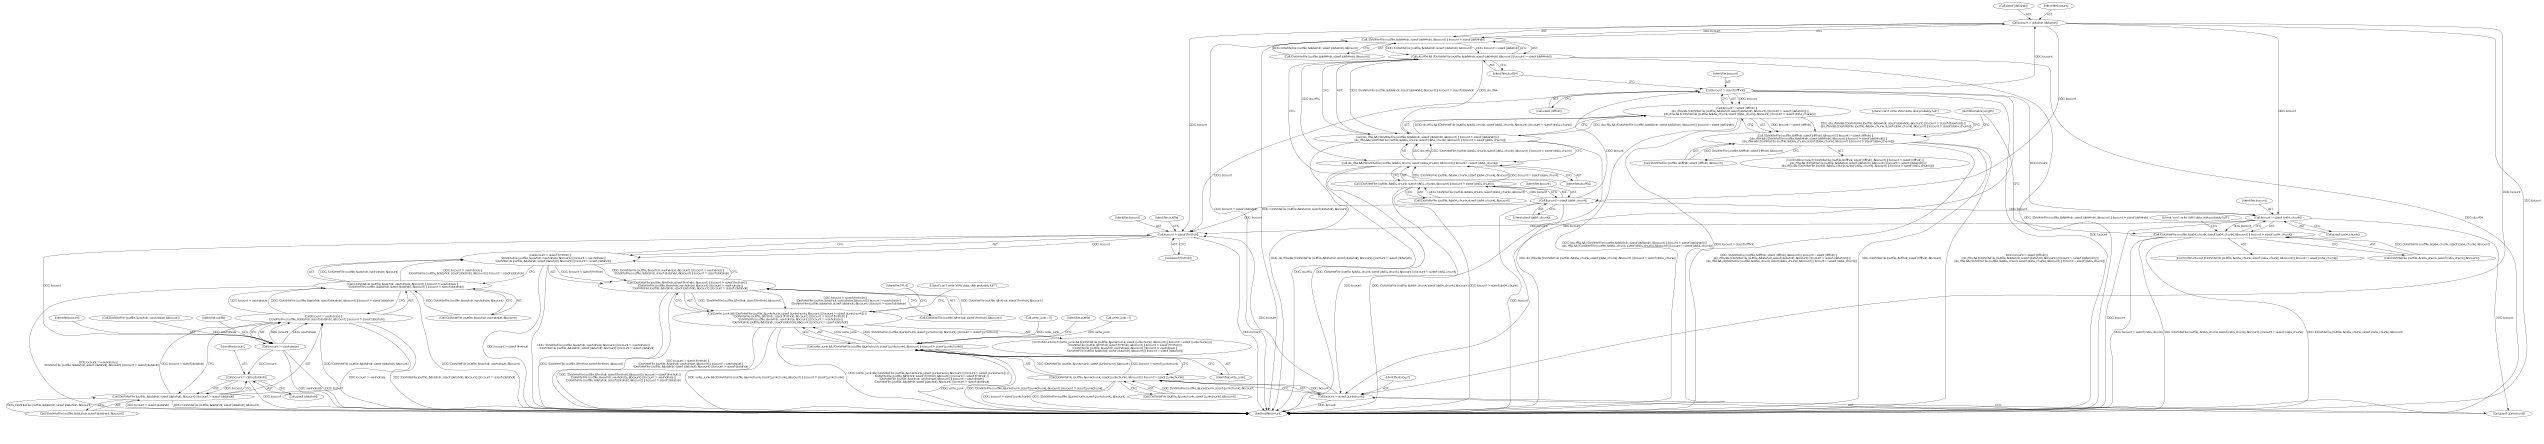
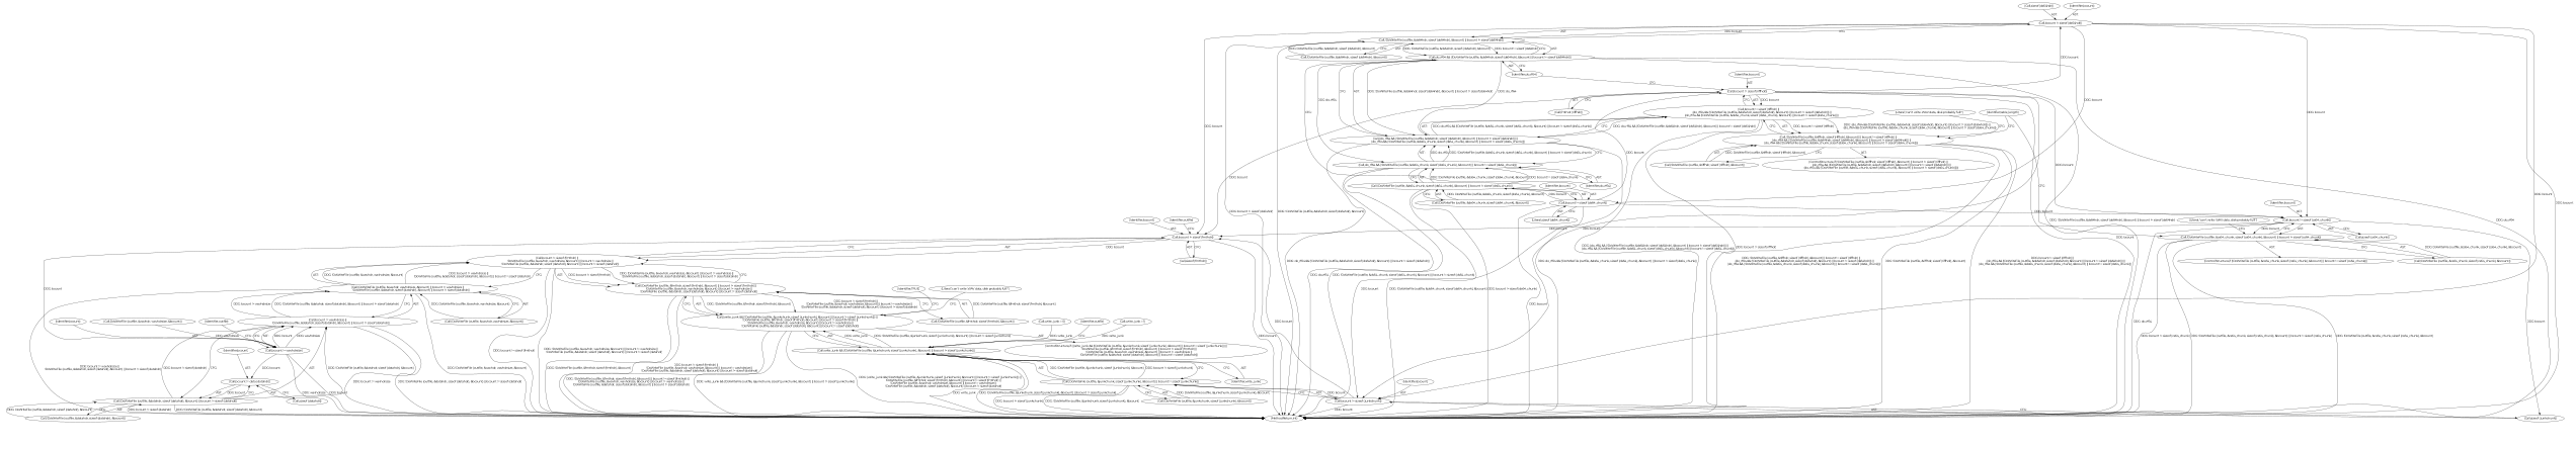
  digraph {
    fontname=Montserrat
    node [fontname=Montserrat]
    edge [fontname=Montserrat]
-   n1 [label="(Call,bcount != datahdr (ds64hdr))"]
+   n1 [label="(Call,bcount != sizeof (ds64hdr))"]
    n2 [label="(Call,!DoWriteFile (outfile, &ds64hdr, sizeof (ds64hdr), &bcount) || bcount != sizeof (ds64hdr))"]
    n3 [label="(Call,bcount != sizeof (ds64_chunk))"]
    n4 [label="(Call,bcount != sizeof (cs64_chunk))"]
    n5 [label="(Call,bcount != sizeof (junkchunk))"]
    n6 [label="(Call,bcount != sizeof (fmthdr))"]
    n7 [label="(MethodReturn,int)"]
    n8 [label="(Call,do_rf64 && (!DoWriteFile (outfile, &ds64hdr, sizeof (ds64hdr), &bcount) || bcount != sizeof (ds64hdr)))"]
    n9 [label="(Call,!DoWriteFile (outfile, &ds64hdr, sizeof (ds64hdr), &bcount))"]
    n10 [label="(Call,bcount != sizeof (riffhdr))"]
    n11 [label="(Call,!DoWriteFile (outfile, &ds64_chunk, sizeof (ds64_chunk), &bcount) || bcount != sizeof (ds64_chunk))"]
    n12 [label="(Literal,sizeof (ds64_chunk))"]
    n13 [label="(Call,!DoWriteFile (outfile, &cs64_chunk, sizeof (cs64_chunk), &bcount) || bcount != sizeof (cs64_chunk))"]
    n14 [label="(Call,sizeof (cs64_chunk))"]
    n15 [label="(Call,sizeof (junkchunk))"]
    n16 [label="(Call,!DoWriteFile (outfile, &junkchunk, sizeof (junkchunk), &bcount) || bcount != sizeof (junkchunk))"]
    n17 [label="(Call,bcount != sizeof (fmthdr) ||\n         !DoWriteFile (outfile, &wavhdr, wavhdrsize, &bcount) || bcount != wavhdrsize ||\n         !DoWriteFile (outfile, &datahdr, sizeof (datahdr), &bcount) || bcount != sizeof (datahdr))"]
    n18 [label="(Call,bcount != wavhdrsize)"]
    n19 [label="(Call,sizeof (fmthdr))"]
    n20 [label="(Call,sizeof (ds64hdr))"]
    n21 [label="(Call,bcount != sizeof (riffhdr) ||\n         (do_rf64 && (!DoWriteFile (outfile, &ds64hdr, sizeof (ds64hdr), &bcount) || bcount != sizeof (ds64hdr))) ||\n        (do_rf64 && (!DoWriteFile (outfile, &ds64_chunk, sizeof (ds64_chunk), &bcount) || bcount != sizeof (ds64_chunk))))"]
-   n22 [label="(Call,sizeof (riffhdr))"]
+   n22 [label="(Call,fmthdr (riffhdr))"]
    n23 [label="(Call,(do_rf64 && (!DoWriteFile (outfile, &ds64hdr, sizeof (ds64hdr), &bcount) || bcount != sizeof (ds64hdr))) ||\n        (do_rf64 && (!DoWriteFile (outfile, &ds64_chunk, sizeof (ds64_chunk), &bcount) || bcount != sizeof (ds64_chunk))))"]
    n24 [label="(Call,!DoWriteFile (outfile, &riffhdr, sizeof (riffhdr), &bcount) || bcount != sizeof (riffhdr) ||\n         (do_rf64 && (!DoWriteFile (outfile, &ds64hdr, sizeof (ds64hdr), &bcount) || bcount != sizeof (ds64hdr))) ||\n        (do_rf64 && (!DoWriteFile (outfile, &ds64_chunk, sizeof (ds64_chunk), &bcount) || bcount != sizeof (ds64_chunk))))"]
    n25 [label="(Call,do_rf64 && (!DoWriteFile (outfile, &ds64_chunk, sizeof (ds64_chunk), &bcount) || bcount != sizeof (ds64_chunk)))"]
    n26 [label="(Identifier,do_rf64)"]
    n27 [label="(Identifier,do_rf64)"]
    n28 [label="(Call,!DoWriteFile (outfile, &riffhdr, sizeof (riffhdr), &bcount))"]
    n29 [label="(ControlStructure,if (!DoWriteFile (outfile, &riffhdr, sizeof (riffhdr), &bcount) || bcount != sizeof (riffhdr) ||\n         (do_rf64 && (!DoWriteFile (outfile, &ds64hdr, sizeof (ds64hdr), &bcount) || bcount != sizeof (ds64hdr))) ||\n        (do_rf64 && (!DoWriteFile (outfile, &ds64_chunk, sizeof (ds64_chunk), &bcount) || bcount != sizeof (ds64_chunk)))))"]
    n30 [label="(Call,!DoWriteFile (outfile, &ds64_chunk, sizeof (ds64_chunk), &bcount))"]
    n31 [label="(ControlStructure,if (!DoWriteFile (outfile, &cs64_chunk, sizeof (cs64_chunk), &bcount) || bcount != sizeof (cs64_chunk)))"]
    n32 [label="(Call,!DoWriteFile (outfile, &cs64_chunk, sizeof (cs64_chunk), &bcount))"]
    n33 [label="(Call,write_junk && (!DoWriteFile (outfile, &junkchunk, sizeof (junkchunk), &bcount) || bcount != sizeof (junkchunk)))"]
    n34 [label="(Call,!DoWriteFile (outfile, &junkchunk, sizeof (junkchunk), &bcount))"]
    n35 [label="(Call,(write_junk && (!DoWriteFile (outfile, &junkchunk, sizeof (junkchunk), &bcount) || bcount != sizeof (junkchunk))) ||\n         !DoWriteFile (outfile, &fmthdr, sizeof (fmthdr), &bcount) || bcount != sizeof (fmthdr) ||\n         !DoWriteFile (outfile, &wavhdr, wavhdrsize, &bcount) || bcount != wavhdrsize ||\n         !DoWriteFile (outfile, &datahdr, sizeof (datahdr), &bcount) || bcount != sizeof (datahdr))"]
    n36 [label="(Identifier,write_junk)"]
    n37 [label="(Call,!DoWriteFile (outfile, &fmthdr, sizeof (fmthdr), &bcount) || bcount != sizeof (fmthdr) ||\n         !DoWriteFile (outfile, &wavhdr, wavhdrsize, &bcount) || bcount != wavhdrsize ||\n         !DoWriteFile (outfile, &datahdr, sizeof (datahdr), &bcount) || bcount != sizeof (datahdr))"]
    n38 [label="(ControlStructure,if ((write_junk && (!DoWriteFile (outfile, &junkchunk, sizeof (junkchunk), &bcount) || bcount != sizeof (junkchunk))) ||\n         !DoWriteFile (outfile, &fmthdr, sizeof (fmthdr), &bcount) || bcount != sizeof (fmthdr) ||\n         !DoWriteFile (outfile, &wavhdr, wavhdrsize, &bcount) || bcount != wavhdrsize ||\n         !DoWriteFile (outfile, &datahdr, sizeof (datahdr), &bcount) || bcount != sizeof (datahdr)))"]
    n39 [label="(Call,!DoWriteFile (outfile, &fmthdr, sizeof (fmthdr), &bcount))"]
    n40 [label="(Call,!DoWriteFile (outfile, &wavhdr, wavhdrsize, &bcount) || bcount != wavhdrsize ||\n         !DoWriteFile (outfile, &datahdr, sizeof (datahdr), &bcount) || bcount != sizeof (datahdr))"]
    n41 [label="(Call,bcount != wavhdrsize ||\n         !DoWriteFile (outfile, &datahdr, sizeof (datahdr), &bcount) || bcount != sizeof (datahdr))"]
    n42 [label="(Call,bcount != data (datahdr))"]
    n43 [label="(Call,!DoWriteFile (outfile, &wavhdr, wavhdrsize, &bcount))"]
    n44 [label="(Call,!DoWriteFile (outfile, &datahdr, sizeof (datahdr), &bcount) || bcount != sizeof (datahdr))"]
    n45 [label="(Call,sizeof (datahdr))"]
    n46 [label="(Call,!DoWriteFile (outfile, &datahdr, sizeof (datahdr), &bcount))"]
    n47 [label="(Literal,\"can't write .WAV data, disk probably full!\")"]
    n48 [label="(Identifier,table_length)"]
    n49 [label="(Literal,\"can't write .WAV data, disk probably full!\")"]
    n50 [label="(Identifier,outfile)"]
    n51 [label="(Identifier,bcount)"]
    n52 [label="(Identifier,bcount)"]
    n53 [label="(Identifier,bcount)"]
    n54 [label="(Identifier,bcount)"]
    n55 [label="(Identifier,bcount)"]
    n56 [label="(Literal,\"can't write .WAV data, disk probably full!\")"]
    n57 [label="(Identifier,outfile)"]
    n58 [label="(Identifier,TRUE)"]
    n59 [label="(Identifier,bcount)"]
    n60 [label="(Call,DoWriteFile (outfile, &wavhdr, wavhdrsize, &bcount))"]
    n61 [label="(Identifier,bcount)"]
    n62 [label="(Call,write_junk = 1)"]
    n63 [label="(Identifier,bcount)"]
    n64 [label="(Identifier,outfile)"]
    n65 [label="(Call,write_junk = 0)"]
    n1 -> n2 [label="AST: "]
    n1 -> n2 [label="DDG: bcount"]
    n1 -> n3 [label="DDG: bcount"]
    n1 -> n4 [label="DDG: bcount"]
    n1 -> n5 [label="DDG: bcount"]
    n1 -> n6 [label="DDG: bcount"]
    n1 -> n7 [label="DDG: bcount"]
    n2 -> n1 [label="CFG: "]
    n2 -> n7 [label="DDG: bcount != sizeof (ds64hdr)"]
    n2 -> n7 [label="DDG: !DoWriteFile (outfile, &ds64hdr, sizeof (ds64hdr), &bcount)"]
    n2 -> n8 [label="AST: "]
    n2 -> n8 [label="DDG: !DoWriteFile (outfile, &ds64hdr, sizeof (ds64hdr), &bcount)"]
    n2 -> n8 [label="DDG: bcount != sizeof (ds64hdr)"]
    n2 -> n9 [label="CFG: "]
    n3 -> n4 [label="DDG: bcount"]
    n3 -> n5 [label="DDG: bcount"]
-   n3 -> n6 [label="DDG: bcount"]
    n3 -> n7 [label="DDG: bcount"]
    n3 -> n10 [label="DDG: bcount"]
    n3 -> n11 [label="AST: "]
    n3 -> n11 [label="DDG: bcount"]
    n3 -> n12 [label="CFG: "]
    n4 -> n6 [label="DDG: bcount"]
-   n4 -> n7 [label="DDG: bcount"]
+   n4 -> n7 [label="DDG: do_rf64"]
    n4 -> n13 [label="AST: "]
    n4 -> n13 [label="DDG: bcount"]
    n4 -> n14 [label="CFG: "]
    n4 -> n15 [label="DDG: bcount"]
    n5 -> n6 [label="DDG: bcount"]
    n5 -> n7 [label="DDG: bcount"]
    n5 -> n15 [label="CFG: "]
    n5 -> n16 [label="AST: "]
    n5 -> n16 [label="DDG: bcount"]
    n6 -> n7 [label="DDG: bcount"]
    n6 -> n17 [label="AST: "]
    n6 -> n17 [label="DDG: bcount"]
    n6 -> n18 [label="DDG: bcount"]
    n6 -> n19 [label="CFG: "]
    n8 -> n2 [label="CFG: "]
    n8 -> n7 [label="DDG: do_rf64"]
    n8 -> n7 [label="DDG: !DoWriteFile (outfile, &ds64hdr, sizeof (ds64hdr), &bcount) || bcount != sizeof (ds64hdr)"]
    n8 -> n23 [label="AST: "]
    n8 -> n23 [label="DDG: do_rf64"]
    n8 -> n23 [label="DDG: !DoWriteFile (outfile, &ds64hdr, sizeof (ds64hdr), &bcount) || bcount != sizeof (ds64hdr)"]
    n8 -> n25 [label="DDG: do_rf64"]
    n8 -> n26 [label="CFG: "]
    n9 -> n2 [label="AST: "]
    n9 -> n2 [label="DDG: DoWriteFile (outfile, &ds64hdr, sizeof (ds64hdr), &bcount)"]
    n10 -> n1 [label="DDG: bcount"]
    n10 -> n4 [label="DDG: bcount"]
    n10 -> n5 [label="DDG: bcount"]
    n10 -> n6 [label="DDG: bcount"]
    n10 -> n7 [label="DDG: bcount"]
    n10 -> n21 [label="AST: "]
    n10 -> n21 [label="DDG: bcount"]
    n10 -> n22 [label="CFG: "]
    n11 -> n3 [label="CFG: "]
    n11 -> n7 [label="DDG: bcount != sizeof (ds64_chunk)"]
    n11 -> n7 [label="DDG: !DoWriteFile (outfile, &ds64_chunk, sizeof (ds64_chunk), &bcount)"]
    n11 -> n25 [label="AST: "]
    n11 -> n25 [label="DDG: !DoWriteFile (outfile, &ds64_chunk, sizeof (ds64_chunk), &bcount)"]
    n11 -> n25 [label="DDG: bcount != sizeof (ds64_chunk)"]
    n11 -> n30 [label="CFG: "]
    n12 -> n3 [label="AST: "]
    n13 -> n4 [label="CFG: "]
    n13 -> n7 [label="DDG: !DoWriteFile (outfile, &cs64_chunk, sizeof (cs64_chunk), &bcount) || bcount != sizeof (cs64_chunk)"]
    n13 -> n7 [label="DDG: !DoWriteFile (outfile, &cs64_chunk, sizeof (cs64_chunk), &bcount)"]
    n13 -> n7 [label="DDG: bcount != sizeof (cs64_chunk)"]
    n13 -> n31 [label="AST: "]
    n13 -> n32 [label="CFG: "]
    n14 -> n4 [label="AST: "]
    n15 -> n5 [label="AST: "]
    n16 -> n5 [label="CFG: "]
    n16 -> n7 [label="DDG: !DoWriteFile (outfile, &junkchunk, sizeof (junkchunk), &bcount)"]
    n16 -> n7 [label="DDG: bcount != sizeof (junkchunk)"]
    n16 -> n33 [label="AST: "]
    n16 -> n33 [label="DDG: !DoWriteFile (outfile, &junkchunk, sizeof (junkchunk), &bcount)"]
    n16 -> n33 [label="DDG: bcount != sizeof (junkchunk)"]
    n16 -> n34 [label="CFG: "]
    n17 -> n6 [label="CFG: "]
    n17 -> n7 [label="DDG: bcount != sizeof (fmthdr)"]
    n17 -> n7 [label="DDG: !DoWriteFile (outfile, &wavhdr, wavhdrsize, &bcount) || bcount != wavhdrsize ||\n         !DoWriteFile (outfile, &datahdr, sizeof (datahdr), &bcount) || bcount != sizeof (datahdr)"]
    n17 -> n37 [label="AST: "]
    n17 -> n37 [label="DDG: bcount != sizeof (fmthdr)"]
    n17 -> n37 [label="DDG: !DoWriteFile (outfile, &wavhdr, wavhdrsize, &bcount) || bcount != wavhdrsize ||\n         !DoWriteFile (outfile, &datahdr, sizeof (datahdr), &bcount) || bcount != sizeof (datahdr)"]
    n17 -> n40 [label="CFG: "]
    n18 -> n7 [label="DDG: bcount"]
    n18 -> n7 [label="DDG: wavhdrsize"]
    n18 -> n41 [label="AST: "]
    n18 -> n41 [label="DDG: bcount"]
    n18 -> n41 [label="DDG: wavhdrsize"]
    n18 -> n42 [label="DDG: bcount"]
    n19 -> n6 [label="AST: "]
    n20 -> n1 [label="AST: "]
    n21 -> n7 [label="DDG: (do_rf64 && (!DoWriteFile (outfile, &ds64hdr, sizeof (ds64hdr), &bcount) || bcount != sizeof (ds64hdr))) ||\n        (do_rf64 && (!DoWriteFile (outfile, &ds64_chunk, sizeof (ds64_chunk), &bcount) || bcount != sizeof (ds64_chunk)))"]
    n21 -> n7 [label="DDG: bcount != sizeof (riffhdr)"]
    n21 -> n10 [label="CFG: "]
    n21 -> n23 [label="CFG: "]
    n21 -> n24 [label="AST: "]
    n21 -> n24 [label="DDG: bcount != sizeof (riffhdr)"]
    n21 -> n24 [label="DDG: (do_rf64 && (!DoWriteFile (outfile, &ds64hdr, sizeof (ds64hdr), &bcount) || bcount != sizeof (ds64hdr))) ||\n        (do_rf64 && (!DoWriteFile (outfile, &ds64_chunk, sizeof (ds64_chunk), &bcount) || bcount != sizeof (ds64_chunk)))"]
    n22 -> n10 [label="AST: "]
    n23 -> n7 [label="DDG: do_rf64 && (!DoWriteFile (outfile, &ds64_chunk, sizeof (ds64_chunk), &bcount) || bcount != sizeof (ds64_chunk))"]
    n23 -> n7 [label="DDG: do_rf64 && (!DoWriteFile (outfile, &ds64hdr, sizeof (ds64hdr), &bcount) || bcount != sizeof (ds64hdr))"]
    n23 -> n8 [label="CFG: "]
    n23 -> n21 [label="AST: "]
    n23 -> n21 [label="DDG: do_rf64 && (!DoWriteFile (outfile, &ds64hdr, sizeof (ds64hdr), &bcount) || bcount != sizeof (ds64hdr))"]
    n23 -> n21 [label="DDG: do_rf64 && (!DoWriteFile (outfile, &ds64_chunk, sizeof (ds64_chunk), &bcount) || bcount != sizeof (ds64_chunk))"]
    n23 -> n25 [label="CFG: "]
    n24 -> n7 [label="DDG: !DoWriteFile (outfile, &riffhdr, sizeof (riffhdr), &bcount)"]
    n24 -> n7 [label="DDG: bcount != sizeof (riffhdr) ||\n         (do_rf64 && (!DoWriteFile (outfile, &ds64hdr, sizeof (ds64hdr), &bcount) || bcount != sizeof (ds64hdr))) ||\n        (do_rf64 && (!DoWriteFile (outfile, &ds64_chunk, sizeof (ds64_chunk), &bcount) || bcount != sizeof (ds64_chunk)))"]
    n24 -> n7 [label="DDG: !DoWriteFile (outfile, &riffhdr, sizeof (riffhdr), &bcount) || bcount != sizeof (riffhdr) ||\n         (do_rf64 && (!DoWriteFile (outfile, &ds64hdr, sizeof (ds64hdr), &bcount) || bcount != sizeof (ds64hdr))) ||\n        (do_rf64 && (!DoWriteFile (outfile, &ds64_chunk, sizeof (ds64_chunk), &bcount) || bcount != sizeof (ds64_chunk)))"]
    n24 -> n21 [label="CFG: "]
    n24 -> n28 [label="CFG: "]
    n24 -> n29 [label="AST: "]
    n25 -> n7 [label="DDG: !DoWriteFile (outfile, &ds64_chunk, sizeof (ds64_chunk), &bcount) || bcount != sizeof (ds64_chunk)"]
    n25 -> n7 [label="DDG: do_rf64"]
    n25 -> n11 [label="CFG: "]
    n25 -> n23 [label="AST: "]
    n25 -> n23 [label="DDG: do_rf64"]
    n25 -> n23 [label="DDG: !DoWriteFile (outfile, &ds64_chunk, sizeof (ds64_chunk), &bcount) || bcount != sizeof (ds64_chunk)"]
    n25 -> n27 [label="CFG: "]
    n26 -> n8 [label="AST: "]
    n26 -> n10 [label="CFG: "]
    n27 -> n8 [label="CFG: "]
    n27 -> n25 [label="AST: "]
    n28 -> n24 [label="AST: "]
    n28 -> n24 [label="DDG: DoWriteFile (outfile, &riffhdr, sizeof (riffhdr), &bcount)"]
    n30 -> n11 [label="AST: "]
    n30 -> n11 [label="DDG: DoWriteFile (outfile, &ds64_chunk, sizeof (ds64_chunk), &bcount)"]
    n32 -> n13 [label="AST: "]
    n32 -> n13 [label="DDG: DoWriteFile (outfile, &cs64_chunk, sizeof (cs64_chunk), &bcount)"]
    n33 -> n7 [label="DDG: write_junk"]
    n33 -> n7 [label="DDG: !DoWriteFile (outfile, &junkchunk, sizeof (junkchunk), &bcount) || bcount != sizeof (junkchunk)"]
    n33 -> n16 [label="CFG: "]
    n33 -> n35 [label="AST: "]
    n33 -> n35 [label="DDG: write_junk"]
    n33 -> n35 [label="DDG: !DoWriteFile (outfile, &junkchunk, sizeof (junkchunk), &bcount) || bcount != sizeof (junkchunk)"]
    n33 -> n36 [label="CFG: "]
    n34 -> n16 [label="AST: "]
    n34 -> n16 [label="DDG: DoWriteFile (outfile, &junkchunk, sizeof (junkchunk), &bcount)"]
    n35 -> n7 [label="DDG: !DoWriteFile (outfile, &fmthdr, sizeof (fmthdr), &bcount) || bcount != sizeof (fmthdr) ||\n         !DoWriteFile (outfile, &wavhdr, wavhdrsize, &bcount) || bcount != wavhdrsize ||\n         !DoWriteFile (outfile, &datahdr, sizeof (datahdr), &bcount) || bcount != sizeof (datahdr)"]
    n35 -> n7 [label="DDG: write_junk && (!DoWriteFile (outfile, &junkchunk, sizeof (junkchunk), &bcount) || bcount != sizeof (junkchunk))"]
    n35 -> n7 [label="DDG: (write_junk && (!DoWriteFile (outfile, &junkchunk, sizeof (junkchunk), &bcount) || bcount != sizeof (junkchunk))) ||\n         !DoWriteFile (outfile, &fmthdr, sizeof (fmthdr), &bcount) || bcount != sizeof (fmthdr) ||\n         !DoWriteFile (outfile, &wavhdr, wavhdrsize, &bcount) || bcount != wavhdrsize ||\n         !DoWriteFile (outfile, &datahdr, sizeof (datahdr), &bcount) || bcount != sizeof (datahdr)"]
    n35 -> n33 [label="CFG: "]
    n35 -> n37 [label="CFG: "]
    n35 -> n38 [label="AST: "]
    n36 -> n33 [label="AST: "]
    n37 -> n7 [label="DDG: !DoWriteFile (outfile, &fmthdr, sizeof (fmthdr), &bcount)"]
    n37 -> n7 [label="DDG: bcount != sizeof (fmthdr) ||\n         !DoWriteFile (outfile, &wavhdr, wavhdrsize, &bcount) || bcount != wavhdrsize ||\n         !DoWriteFile (outfile, &datahdr, sizeof (datahdr), &bcount) || bcount != sizeof (datahdr)"]
    n37 -> n17 [label="CFG: "]
    n37 -> n35 [label="AST: "]
    n37 -> n35 [label="DDG: !DoWriteFile (outfile, &fmthdr, sizeof (fmthdr), &bcount)"]
    n37 -> n35 [label="DDG: bcount != sizeof (fmthdr) ||\n         !DoWriteFile (outfile, &wavhdr, wavhdrsize, &bcount) || bcount != wavhdrsize ||\n         !DoWriteFile (outfile, &datahdr, sizeof (datahdr), &bcount) || bcount != sizeof (datahdr)"]
    n37 -> n39 [label="CFG: "]
    n39 -> n37 [label="AST: "]
    n39 -> n37 [label="DDG: DoWriteFile (outfile, &fmthdr, sizeof (fmthdr), &bcount)"]
    n40 -> n7 [label="DDG: bcount != wavhdrsize ||\n         !DoWriteFile (outfile, &datahdr, sizeof (datahdr), &bcount) || bcount != sizeof (datahdr)"]
    n40 -> n7 [label="DDG: !DoWriteFile (outfile, &wavhdr, wavhdrsize, &bcount)"]
    n40 -> n17 [label="AST: "]
    n40 -> n17 [label="DDG: !DoWriteFile (outfile, &wavhdr, wavhdrsize, &bcount)"]
    n40 -> n17 [label="DDG: bcount != wavhdrsize ||\n         !DoWriteFile (outfile, &datahdr, sizeof (datahdr), &bcount) || bcount != sizeof (datahdr)"]
    n40 -> n41 [label="CFG: "]
    n40 -> n43 [label="CFG: "]
    n41 -> n7 [label="DDG: bcount != wavhdrsize"]
    n41 -> n7 [label="DDG: !DoWriteFile (outfile, &datahdr, sizeof (datahdr), &bcount) || bcount != sizeof (datahdr)"]
    n41 -> n18 [label="CFG: "]
    n41 -> n40 [label="AST: "]
    n41 -> n40 [label="DDG: bcount != wavhdrsize"]
    n41 -> n40 [label="DDG: !DoWriteFile (outfile, &datahdr, sizeof (datahdr), &bcount) || bcount != sizeof (datahdr)"]
    n41 -> n44 [label="CFG: "]
-   n42 -> n7 [label="DDG: bcount"]
    n42 -> n44 [label="AST: "]
    n42 -> n44 [label="DDG: bcount"]
    n42 -> n45 [label="CFG: "]
    n43 -> n40 [label="AST: "]
    n43 -> n40 [label="DDG: DoWriteFile (outfile, &wavhdr, wavhdrsize, &bcount)"]
    n44 -> n7 [label="DDG: bcount != sizeof (datahdr)"]
    n44 -> n7 [label="DDG: !DoWriteFile (outfile, &datahdr, sizeof (datahdr), &bcount)"]
    n44 -> n41 [label="AST: "]
    n44 -> n41 [label="DDG: !DoWriteFile (outfile, &datahdr, sizeof (datahdr), &bcount)"]
    n44 -> n41 [label="DDG: bcount != sizeof (datahdr)"]
    n44 -> n42 [label="CFG: "]
    n44 -> n46 [label="CFG: "]
    n45 -> n42 [label="AST: "]
    n46 -> n44 [label="AST: "]
    n46 -> n44 [label="DDG: DoWriteFile (outfile, &datahdr, sizeof (datahdr), &bcount)"]
    n47 -> n24 [label="CFG: "]
    n48 -> n13 [label="CFG: "]
    n48 -> n24 [label="CFG: "]
    n49 -> n35 [label="CFG: "]
    n50 -> n18 [label="CFG: "]
    n51 -> n10 [label="AST: "]
    n52 -> n3 [label="AST: "]
    n53 -> n42 [label="AST: "]
    n54 -> n6 [label="AST: "]
    n55 -> n5 [label="AST: "]
    n56 -> n13 [label="CFG: "]
    n57 -> n33 [label="CFG: "]
    n58 -> n35 [label="CFG: "]
    n59 -> n18 [label="AST: "]
    n60 -> n18 [label="DDG: wavhdrsize"]
    n61 -> n1 [label="AST: "]
    n62 -> n33 [label="DDG: write_junk"]
    n63 -> n4 [label="AST: "]
    n64 -> n6 [label="CFG: "]
    n65 -> n33 [label="DDG: write_junk"]
  }
